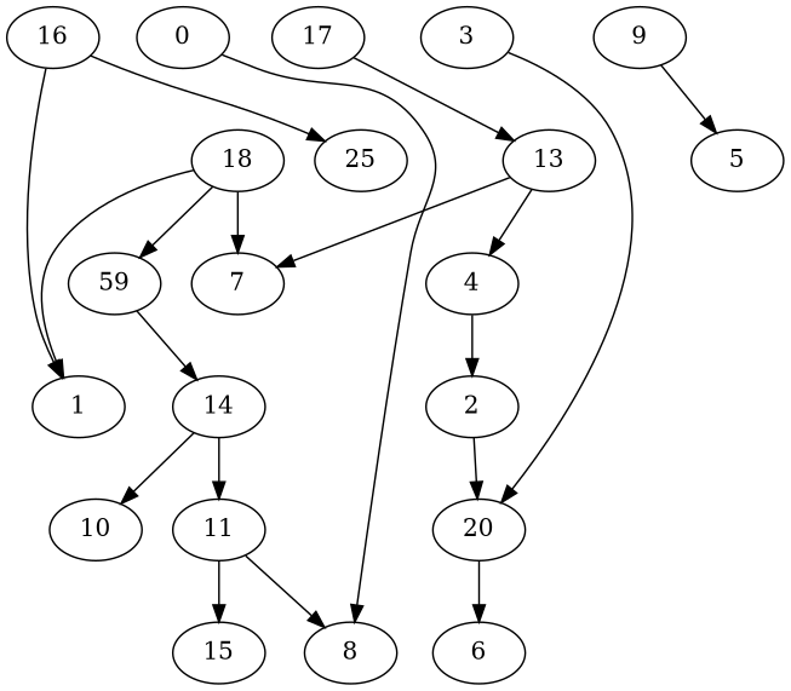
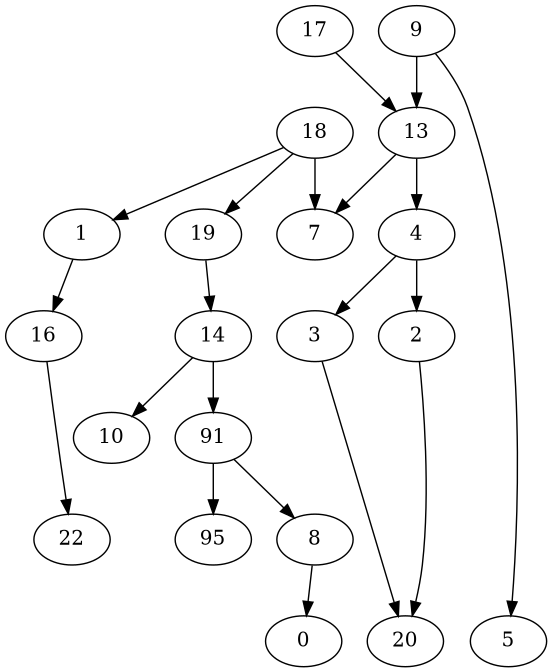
  digraph {
    edge [weight=0]
    1
    16
-   22 [label=25]
+   22
    2
    20
-   6
    3
-   11
+   11 [label=91]
    8
-   15
+   15 [label=95]
    0
    4
    9
    5
    13
    7
    18
-   19 [label=59]
+   19
    14
    10
    17
-   16 -> 1
+   1 -> 16
    16 -> 22
    2 -> 20
-   20 -> 6 [weight=1]
    3 -> 20
    11 -> 8
    11 -> 15 [weight=3]
-   0 -> 8
+   8 -> 0
    4 -> 2 [weight=1]
+   4 -> 3 [weight=1]
    9 -> 5
+   9 -> 13 [weight=2]
    13 -> 4
    13 -> 7
    18 -> 1
    18 -> 7 [weight=2]
    18 -> 19
    19 -> 14
    14 -> 11 [weight=1]
    14 -> 10
    17 -> 13
  }
